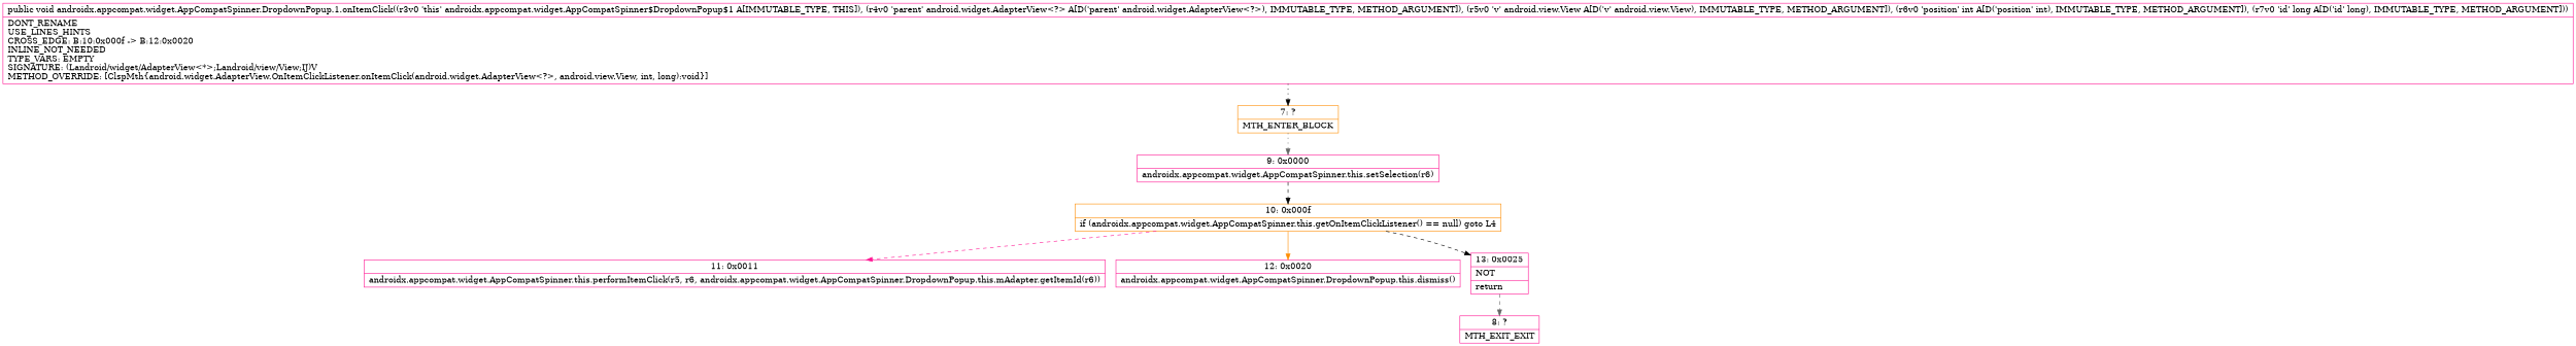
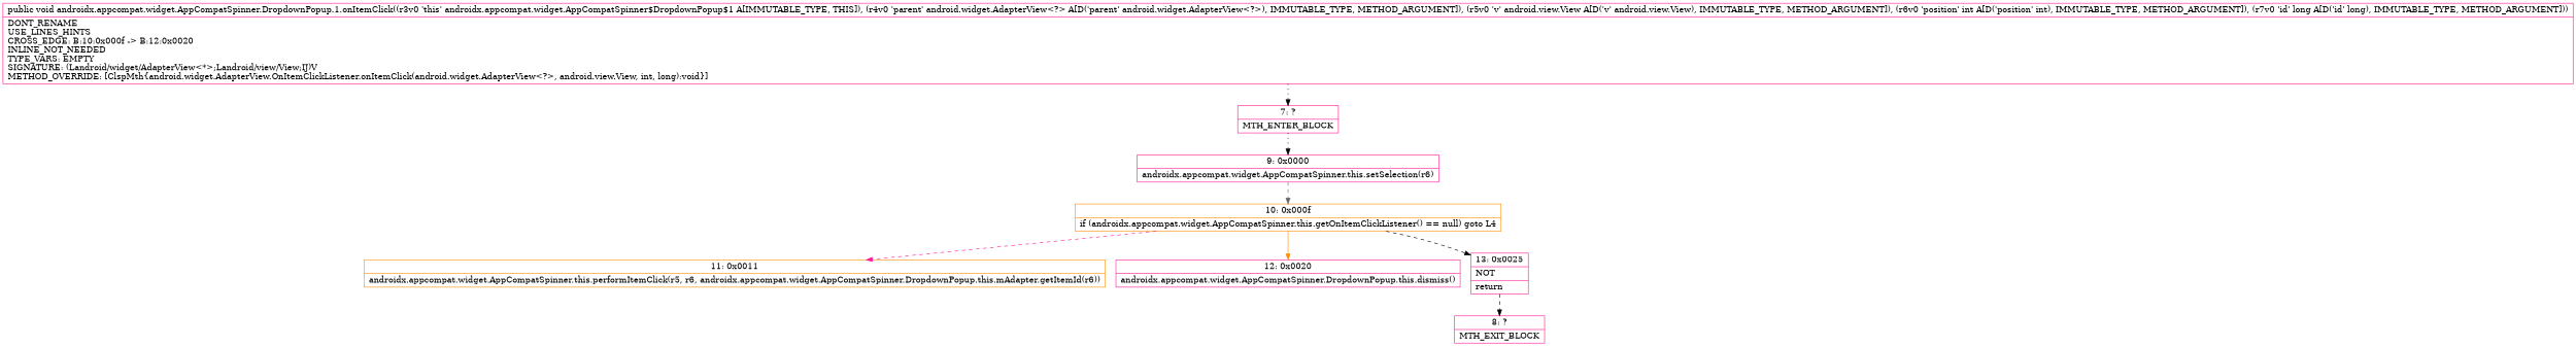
  digraph {
    node [color=deeppink shape=record]
    edge [color=black style=dashed]
-   n1 [color=darkorange label="{7\:\ ?|MTH_ENTER_BLOCK\l}"]
+   n1 [label="{7\:\ ?|MTH_ENTER_BLOCK\l}"]
    n2 [label="{9\:\ 0x0000|androidx.appcompat.widget.AppCompatSpinner.this.setSelection(r6)\l}"]
    n3 [color=darkorange label="{10\:\ 0x000f|if (androidx.appcompat.widget.AppCompatSpinner.this.getOnItemClickListener() == null) goto L4\l}"]
-   n4 [label="{11\:\ 0x0011|androidx.appcompat.widget.AppCompatSpinner.this.performItemClick(r5, r6, androidx.appcompat.widget.AppCompatSpinner.DropdownPopup.this.mAdapter.getItemId(r6))\l}"]
+   n4 [color=darkorange label="{11\:\ 0x0011|androidx.appcompat.widget.AppCompatSpinner.this.performItemClick(r5, r6, androidx.appcompat.widget.AppCompatSpinner.DropdownPopup.this.mAdapter.getItemId(r6))\l}"]
    n5 [label="{12\:\ 0x0020|androidx.appcompat.widget.AppCompatSpinner.DropdownPopup.this.dismiss()\l}"]
    n6 [label="{13\:\ 0x0025|NOT\l|return\l}"]
-   n7 [label="{8\:\ ?|MTH_EXIT_EXIT\l}"]
+   n7 [label="{8\:\ ?|MTH_EXIT_BLOCK\l}"]
    n8 [label="{public void androidx.appcompat.widget.AppCompatSpinner.DropdownPopup.1.onItemClick((r3v0 'this' androidx.appcompat.widget.AppCompatSpinner$DropdownPopup$1 A[IMMUTABLE_TYPE, THIS]), (r4v0 'parent' android.widget.AdapterView\<?\> A[D('parent' android.widget.AdapterView\<?\>), IMMUTABLE_TYPE, METHOD_ARGUMENT]), (r5v0 'v' android.view.View A[D('v' android.view.View), IMMUTABLE_TYPE, METHOD_ARGUMENT]), (r6v0 'position' int A[D('position' int), IMMUTABLE_TYPE, METHOD_ARGUMENT]), (r7v0 'id' long A[D('id' long), IMMUTABLE_TYPE, METHOD_ARGUMENT]))  | DONT_RENAME\lUSE_LINES_HINTS\lCROSS_EDGE: B:10:0x000f \-\> B:12:0x0020\lINLINE_NOT_NEEDED\lTYPE_VARS: EMPTY\lSIGNATURE: (Landroid\/widget\/AdapterView\<*\>;Landroid\/view\/View;IJ)V\lMETHOD_OVERRIDE: [ClspMth\{android.widget.AdapterView.OnItemClickListener.onItemClick(android.widget.AdapterView\<?\>, android.view.View, int, long):void\}]\l}"]
-   n1 -> n2 [color=gray40 style=dotted]
-   n2 -> n3
+   n1 -> n2 [style=dotted]
+   n2 -> n3 [color=gray40]
    n3 -> n4 [color=deeppink]
    n3 -> n5 [color=darkorange style=solid]
    n3 -> n6
-   n6 -> n7 [color=gray40]
+   n6 -> n7
    n8 -> n1 [style=dotted]
  }
